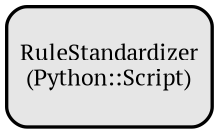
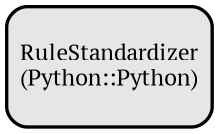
  digraph {
    fontname="PT Serif"
-   n1 [color=black fillcolor="#E6E6E6" fontname="PT Serif" height=1 label="RuleStandardizer\n(Python::Script)" shape=rectangle style="filled,bold,rounded"]
+   n1 [color=black fillcolor="#E6E6E6" fontname="PT Serif" height=1 label="RuleStandardizer\n(Python::Python)" shape=rectangle style="filled,bold,rounded"]
  }
